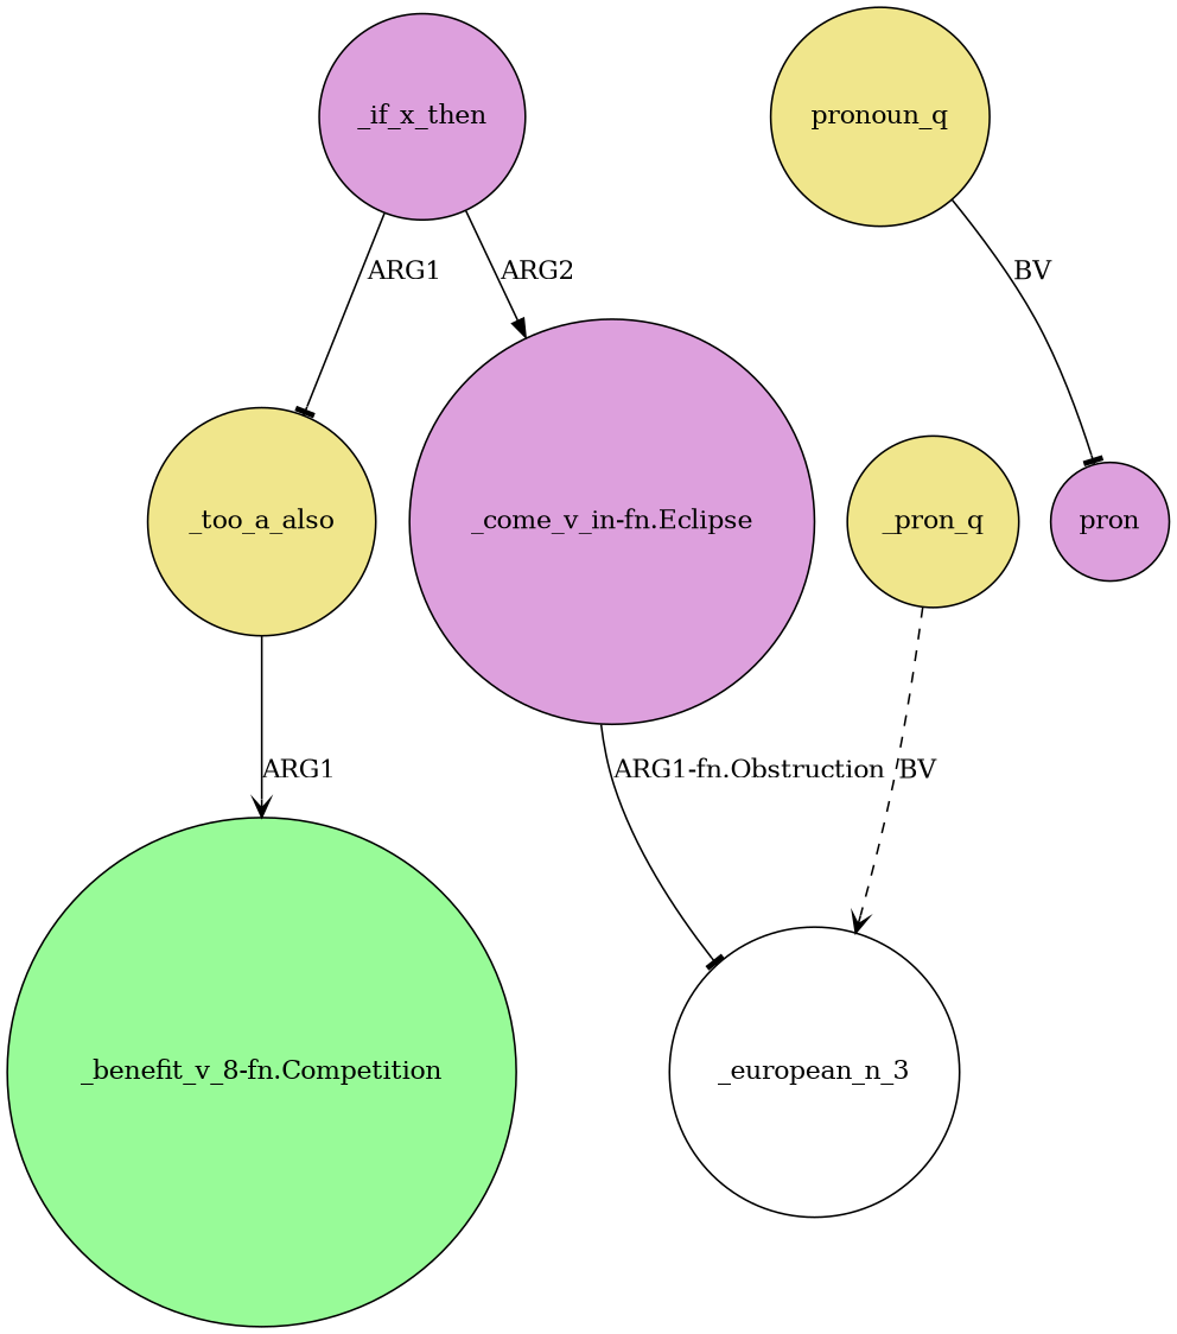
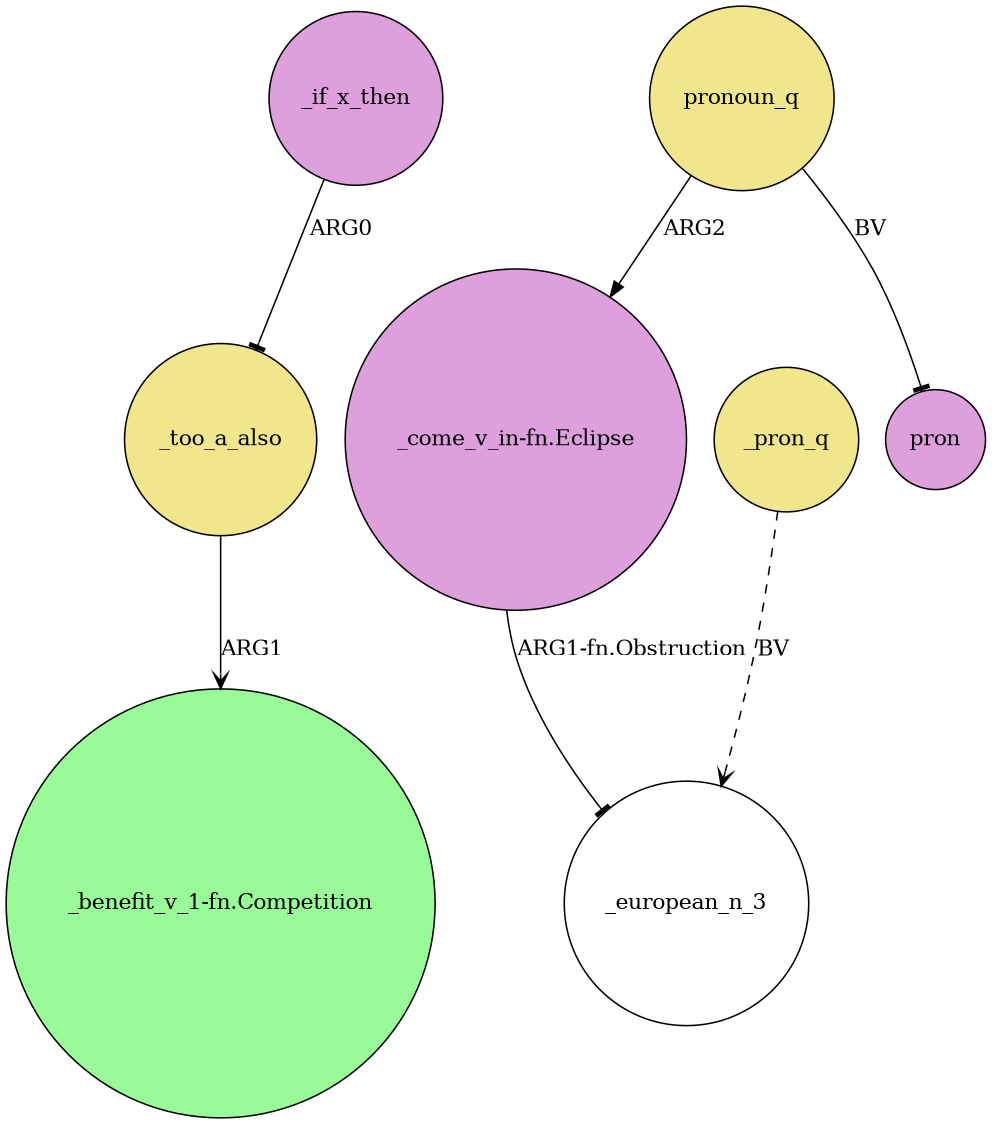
  digraph {
    node [fillcolor=plum shape=circle style=filled]
    edge [arrowhead=tee style=solid]
-   "_benefit_v_1-fn.Competition" [fillcolor=palegreen label="_benefit_v_8-fn.Competition"]
+   "_benefit_v_1-fn.Competition" [fillcolor=palegreen]
    n2 [fillcolor=white label=_european_n_3]
    "_come_v_in-fn.Eclipse"
    n4 [fillcolor=khaki label=_pron_q]
    _if_x_then
    _too_a_also [fillcolor=khaki]
    pronoun_q [fillcolor=khaki]
    pron
    "_come_v_in-fn.Eclipse" -> n2 [label="ARG1-fn.Obstruction"]
    n4 -> n2 [arrowhead=vee label=BV style=dashed]
-   _if_x_then -> "_come_v_in-fn.Eclipse" [arrowhead=normal label=ARG2]
-   _if_x_then -> _too_a_also [label=ARG1]
+   pronoun_q -> "_come_v_in-fn.Eclipse" [arrowhead=normal label=ARG2]
+   _if_x_then -> _too_a_also [label=ARG0]
    _too_a_also -> "_benefit_v_1-fn.Competition" [arrowhead=vee label=ARG1]
    pronoun_q -> pron [label=BV]
  }
